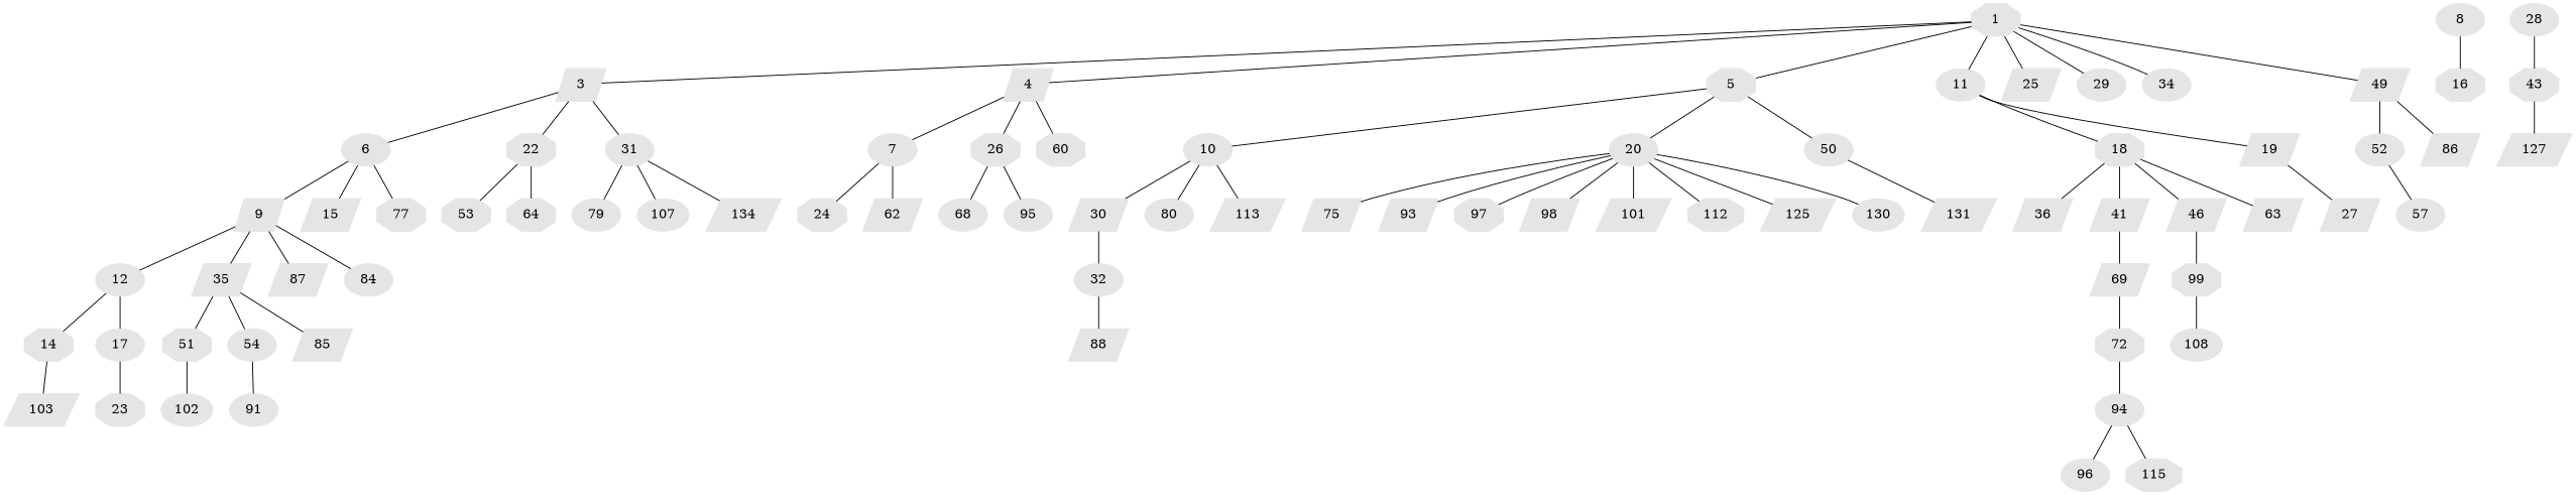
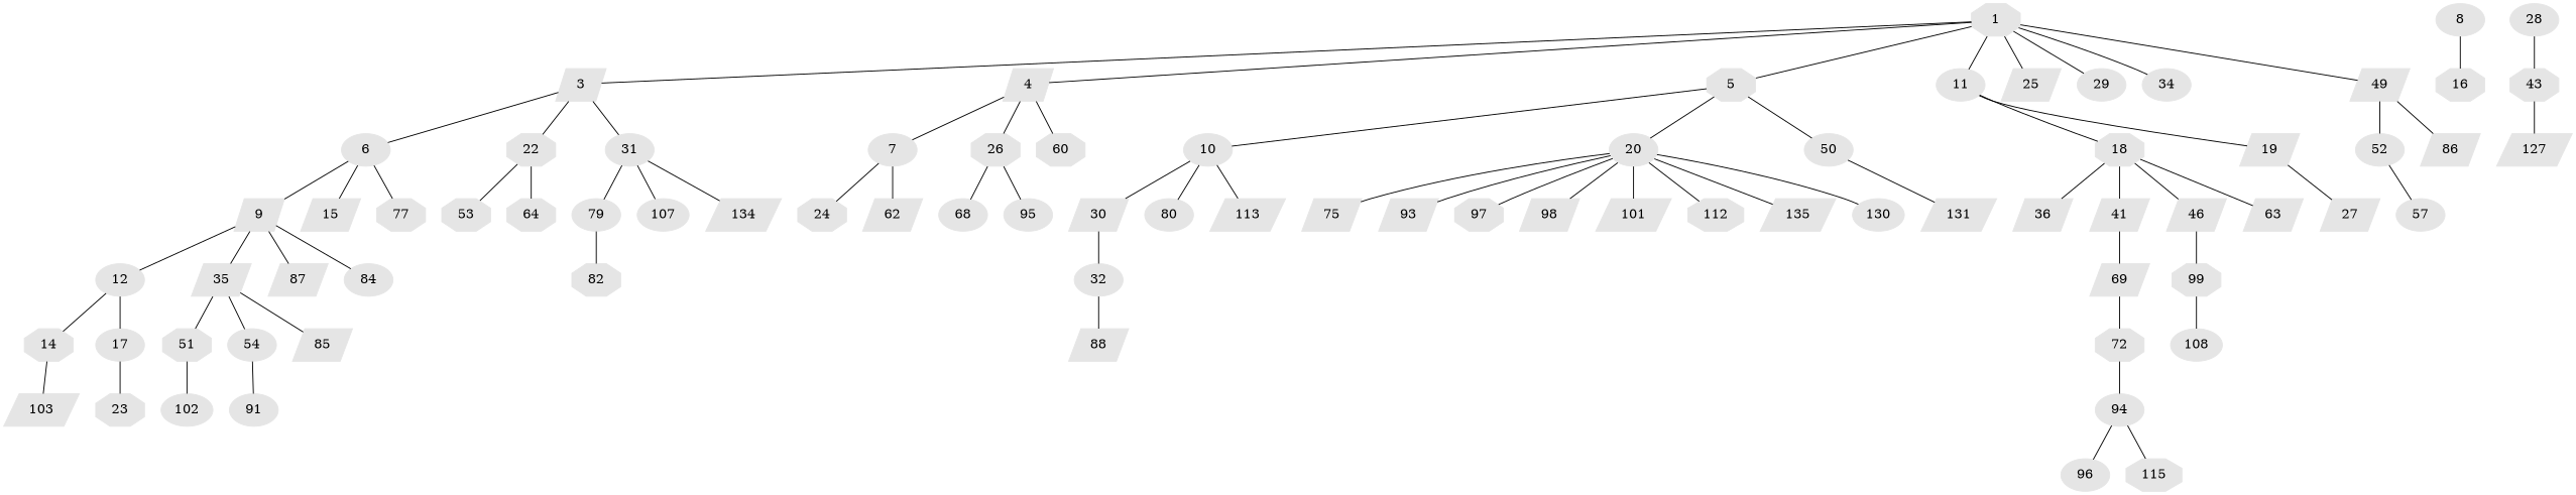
  graph {
    fontname="DejaVu Serif"
    node [color=gray90 fontname="DejaVu Serif" shape=parallelogram style=filled]
    edge [fontname="DejaVu Serif"]
    1 [shape=octagon super="+2"]
    3 [super="+79"]
    4
    5 [shape=octagon]
    11 [shape=ellipse]
    25 [super="+66+71"]
    29 [shape=ellipse]
    34 [shape=ellipse]
    49
    6 [shape=ellipse]
    22 [shape=octagon super="+117"]
    31 [shape=ellipse super="+55"]
    7 [shape=ellipse]
    26 [shape=octagon super="+65+59"]
    60 [shape=octagon super="+105"]
    10 [shape=ellipse super="+56"]
    20 [shape=ellipse super="+21+45+40+70"]
    50 [shape=ellipse super="+83"]
    16 [shape=octagon]
    8 [shape=ellipse]
    18 [shape=octagon super="+33"]
    19 [super="+132"]
    52 [shape=ellipse]
    86
    9
    15 [super="+42"]
    77 [shape=octagon]
    53 [shape=octagon]
    64 [shape=octagon]
    n30 [label=79 shape=ellipse]
    107 [shape=ellipse]
    134
    24 [shape=octagon super="+81+48"]
    62 [super="+84"]
    68 [shape=ellipse super="+106"]
    95 [shape=ellipse]
    30
    80 [shape=ellipse]
    113
    75
    93
    97 [shape=octagon]
    98
    101 [super="+122"]
    112 [shape=octagon]
-   125
+   125 [label=135]
    130 [shape=ellipse]
    131
    12 [shape=ellipse super="+13"]
    35 [super="+47+38"]
    87 [super="+121"]
    n52 [label=84 shape=ellipse]
    14 [shape=octagon]
    17 [shape=ellipse]
    51 [shape=octagon]
    54 [shape=ellipse super="+100"]
    85
    32 [shape=ellipse]
    36
    41
    46 [super="+90"]
    63
    27 [super="+114"]
    103
    23 [shape=octagon]
    43 [shape=octagon super="+109"]
    28 [shape=ellipse]
    69
    99 [shape=octagon]
    127
    88 [super="+111"]
+   82 [shape=octagon]
    102 [shape=ellipse]
    91 [shape=ellipse]
    72 [shape=octagon super="+110+120"]
    108 [shape=ellipse]
    57 [shape=ellipse super="+124"]
    94 [shape=ellipse]
    96 [shape=ellipse]
    115 [shape=octagon]
    1 -- 3
    1 -- 4
    1 -- 5
    1 -- 11
    1 -- 25
    1 -- 29
    1 -- 34
    1 -- 49
    3 -- 6
    3 -- 22
    3 -- 31
    4 -- 7
    4 -- 26
    4 -- 60
    5 -- 10
    5 -- 20
    5 -- 50
    11 -- 18
    11 -- 19
    49 -- 52
    49 -- 86
    6 -- 9
    6 -- 15
    6 -- 77
    22 -- 53
    22 -- 64
    31 -- n30
    31 -- 107
    31 -- 134
    7 -- 24
    7 -- 62
    26 -- 68
    26 -- 95
    10 -- 30
    10 -- 80
    10 -- 113
    20 -- 75
    20 -- 93
    20 -- 97
    20 -- 98
    20 -- 101
    20 -- 112
    20 -- 125
    20 -- 130
    50 -- 131
    8 -- 16
    18 -- 36
    18 -- 41
    18 -- 46
    18 -- 63
    19 -- 27
    52 -- 57
    9 -- 12
    9 -- 35
    9 -- 87
    9 -- n52
+   n30 -- 82
    30 -- 32
    12 -- 14
    12 -- 17
    35 -- 51
    35 -- 54
    35 -- 85
    14 -- 103
    17 -- 23
    51 -- 102
    54 -- 91
    32 -- 88
    41 -- 69
    46 -- 99
    43 -- 127
    28 -- 43
    69 -- 72
    99 -- 108
    72 -- 94
    94 -- 96
    94 -- 115
  }
